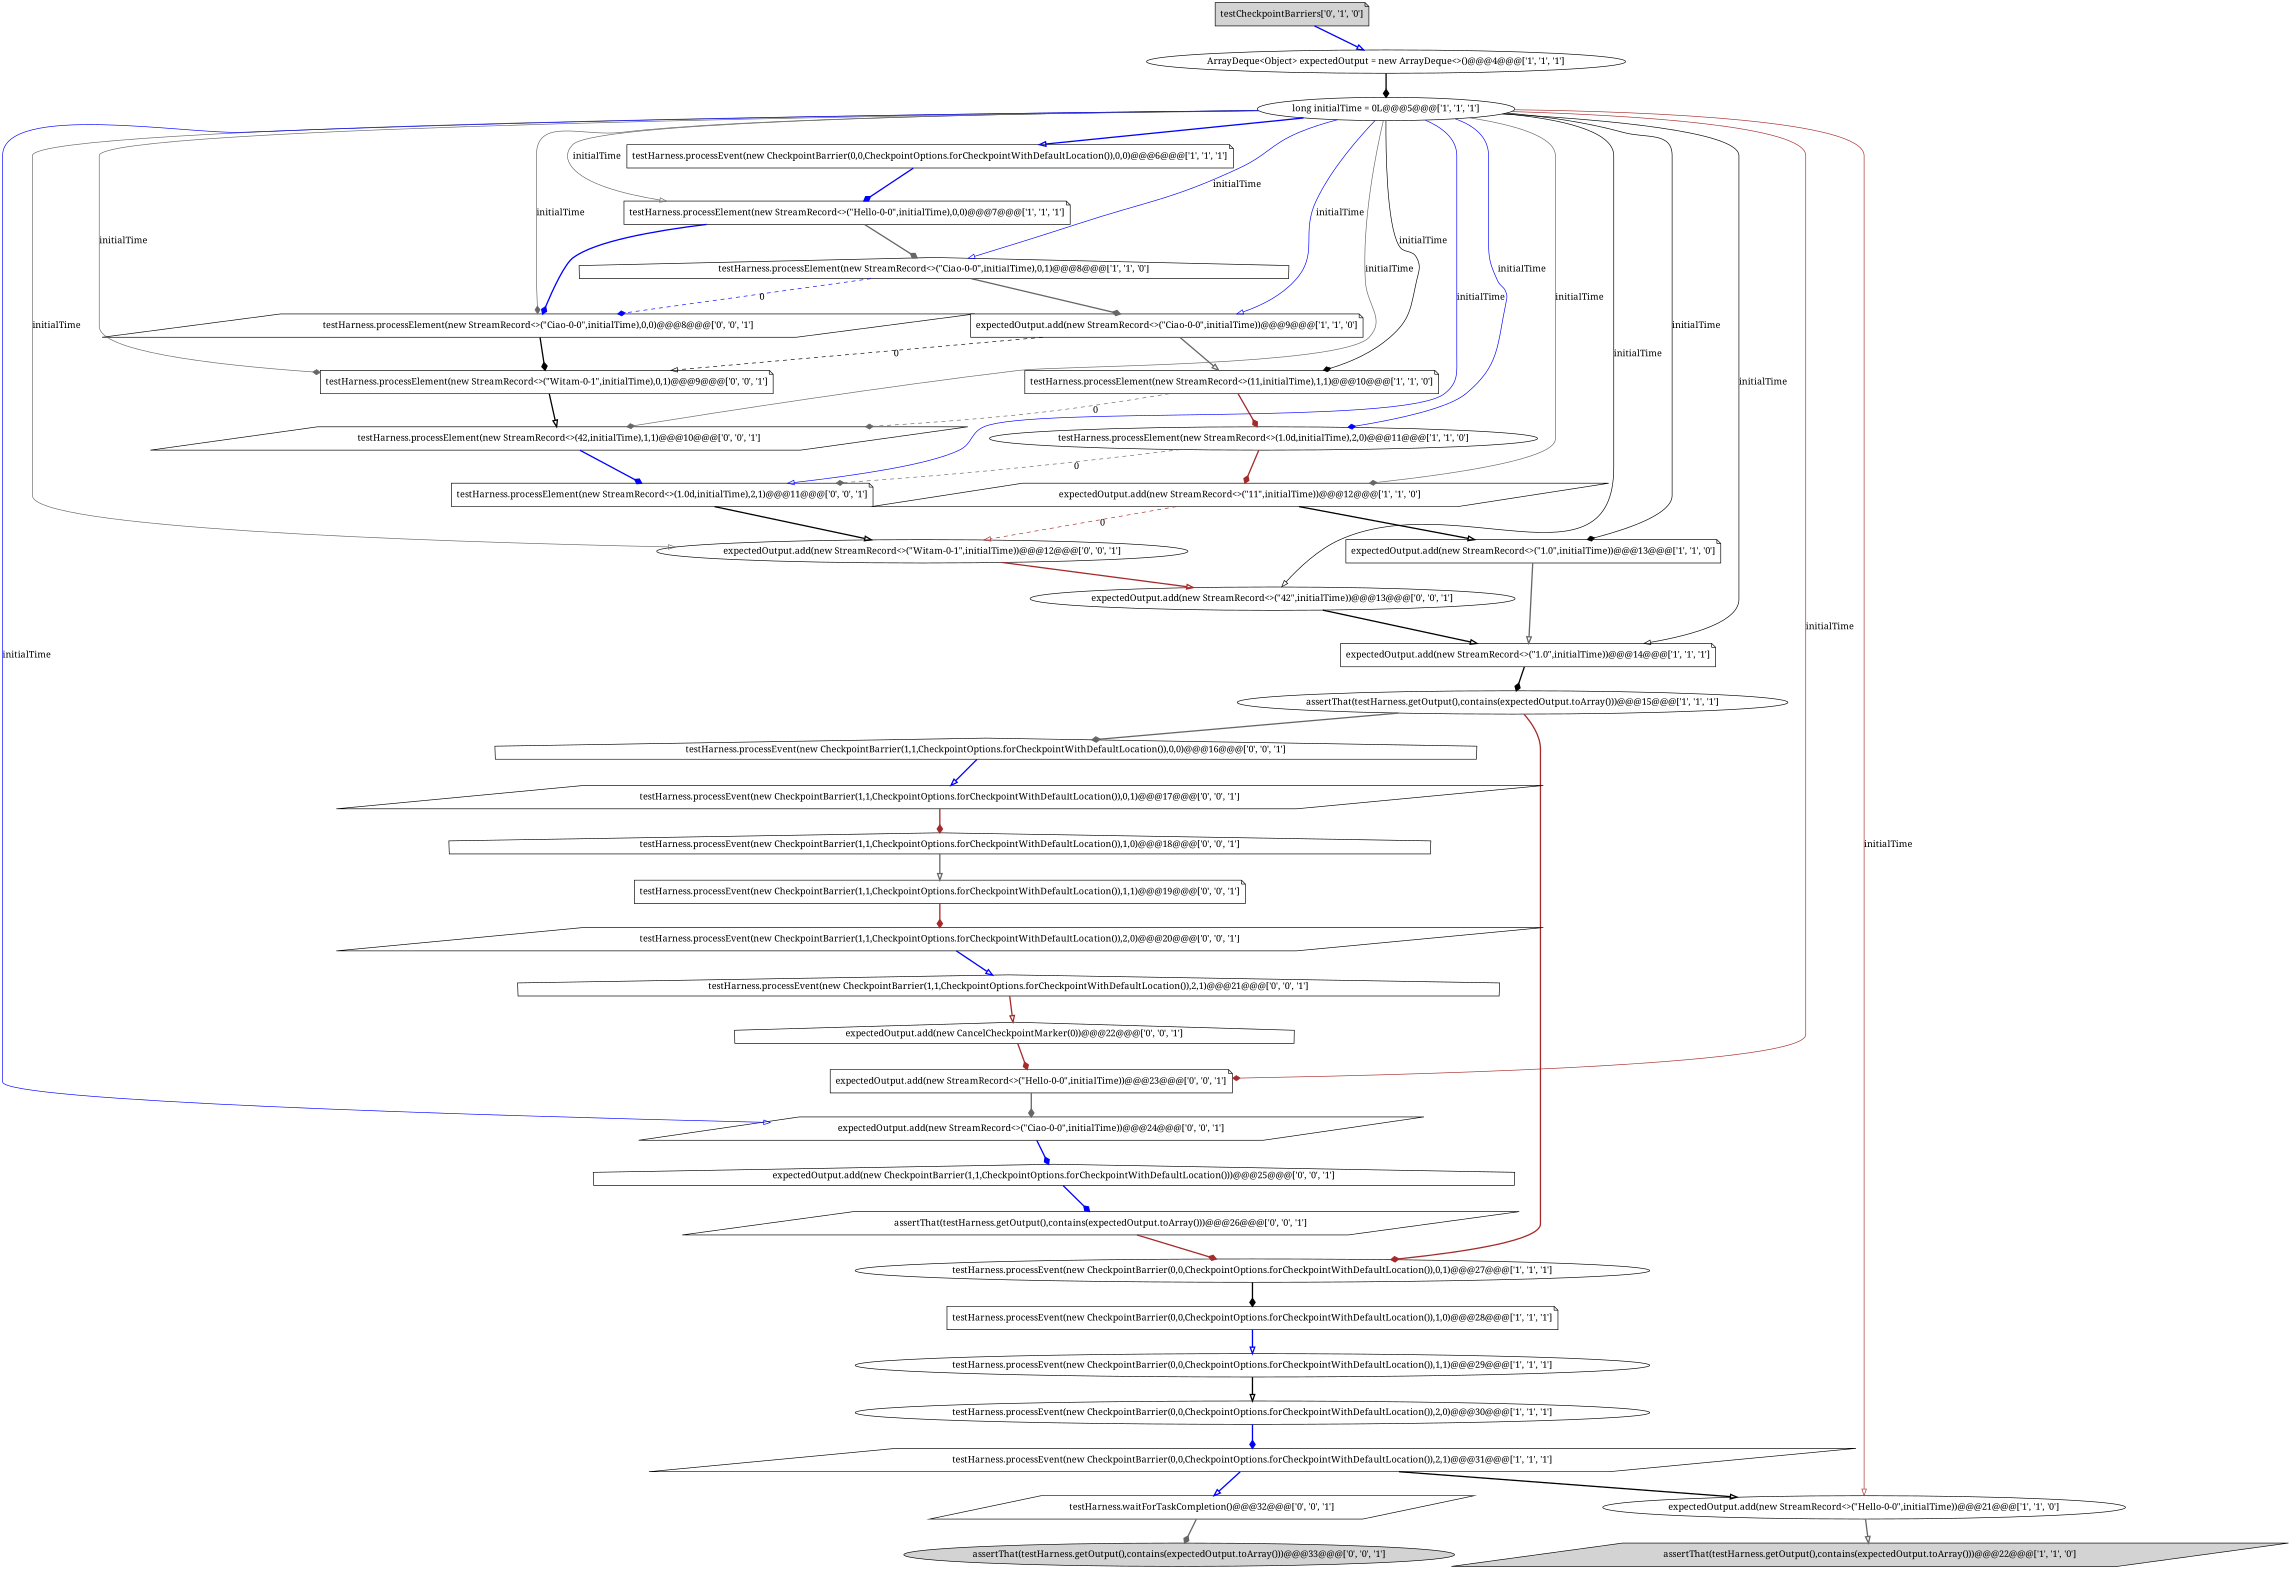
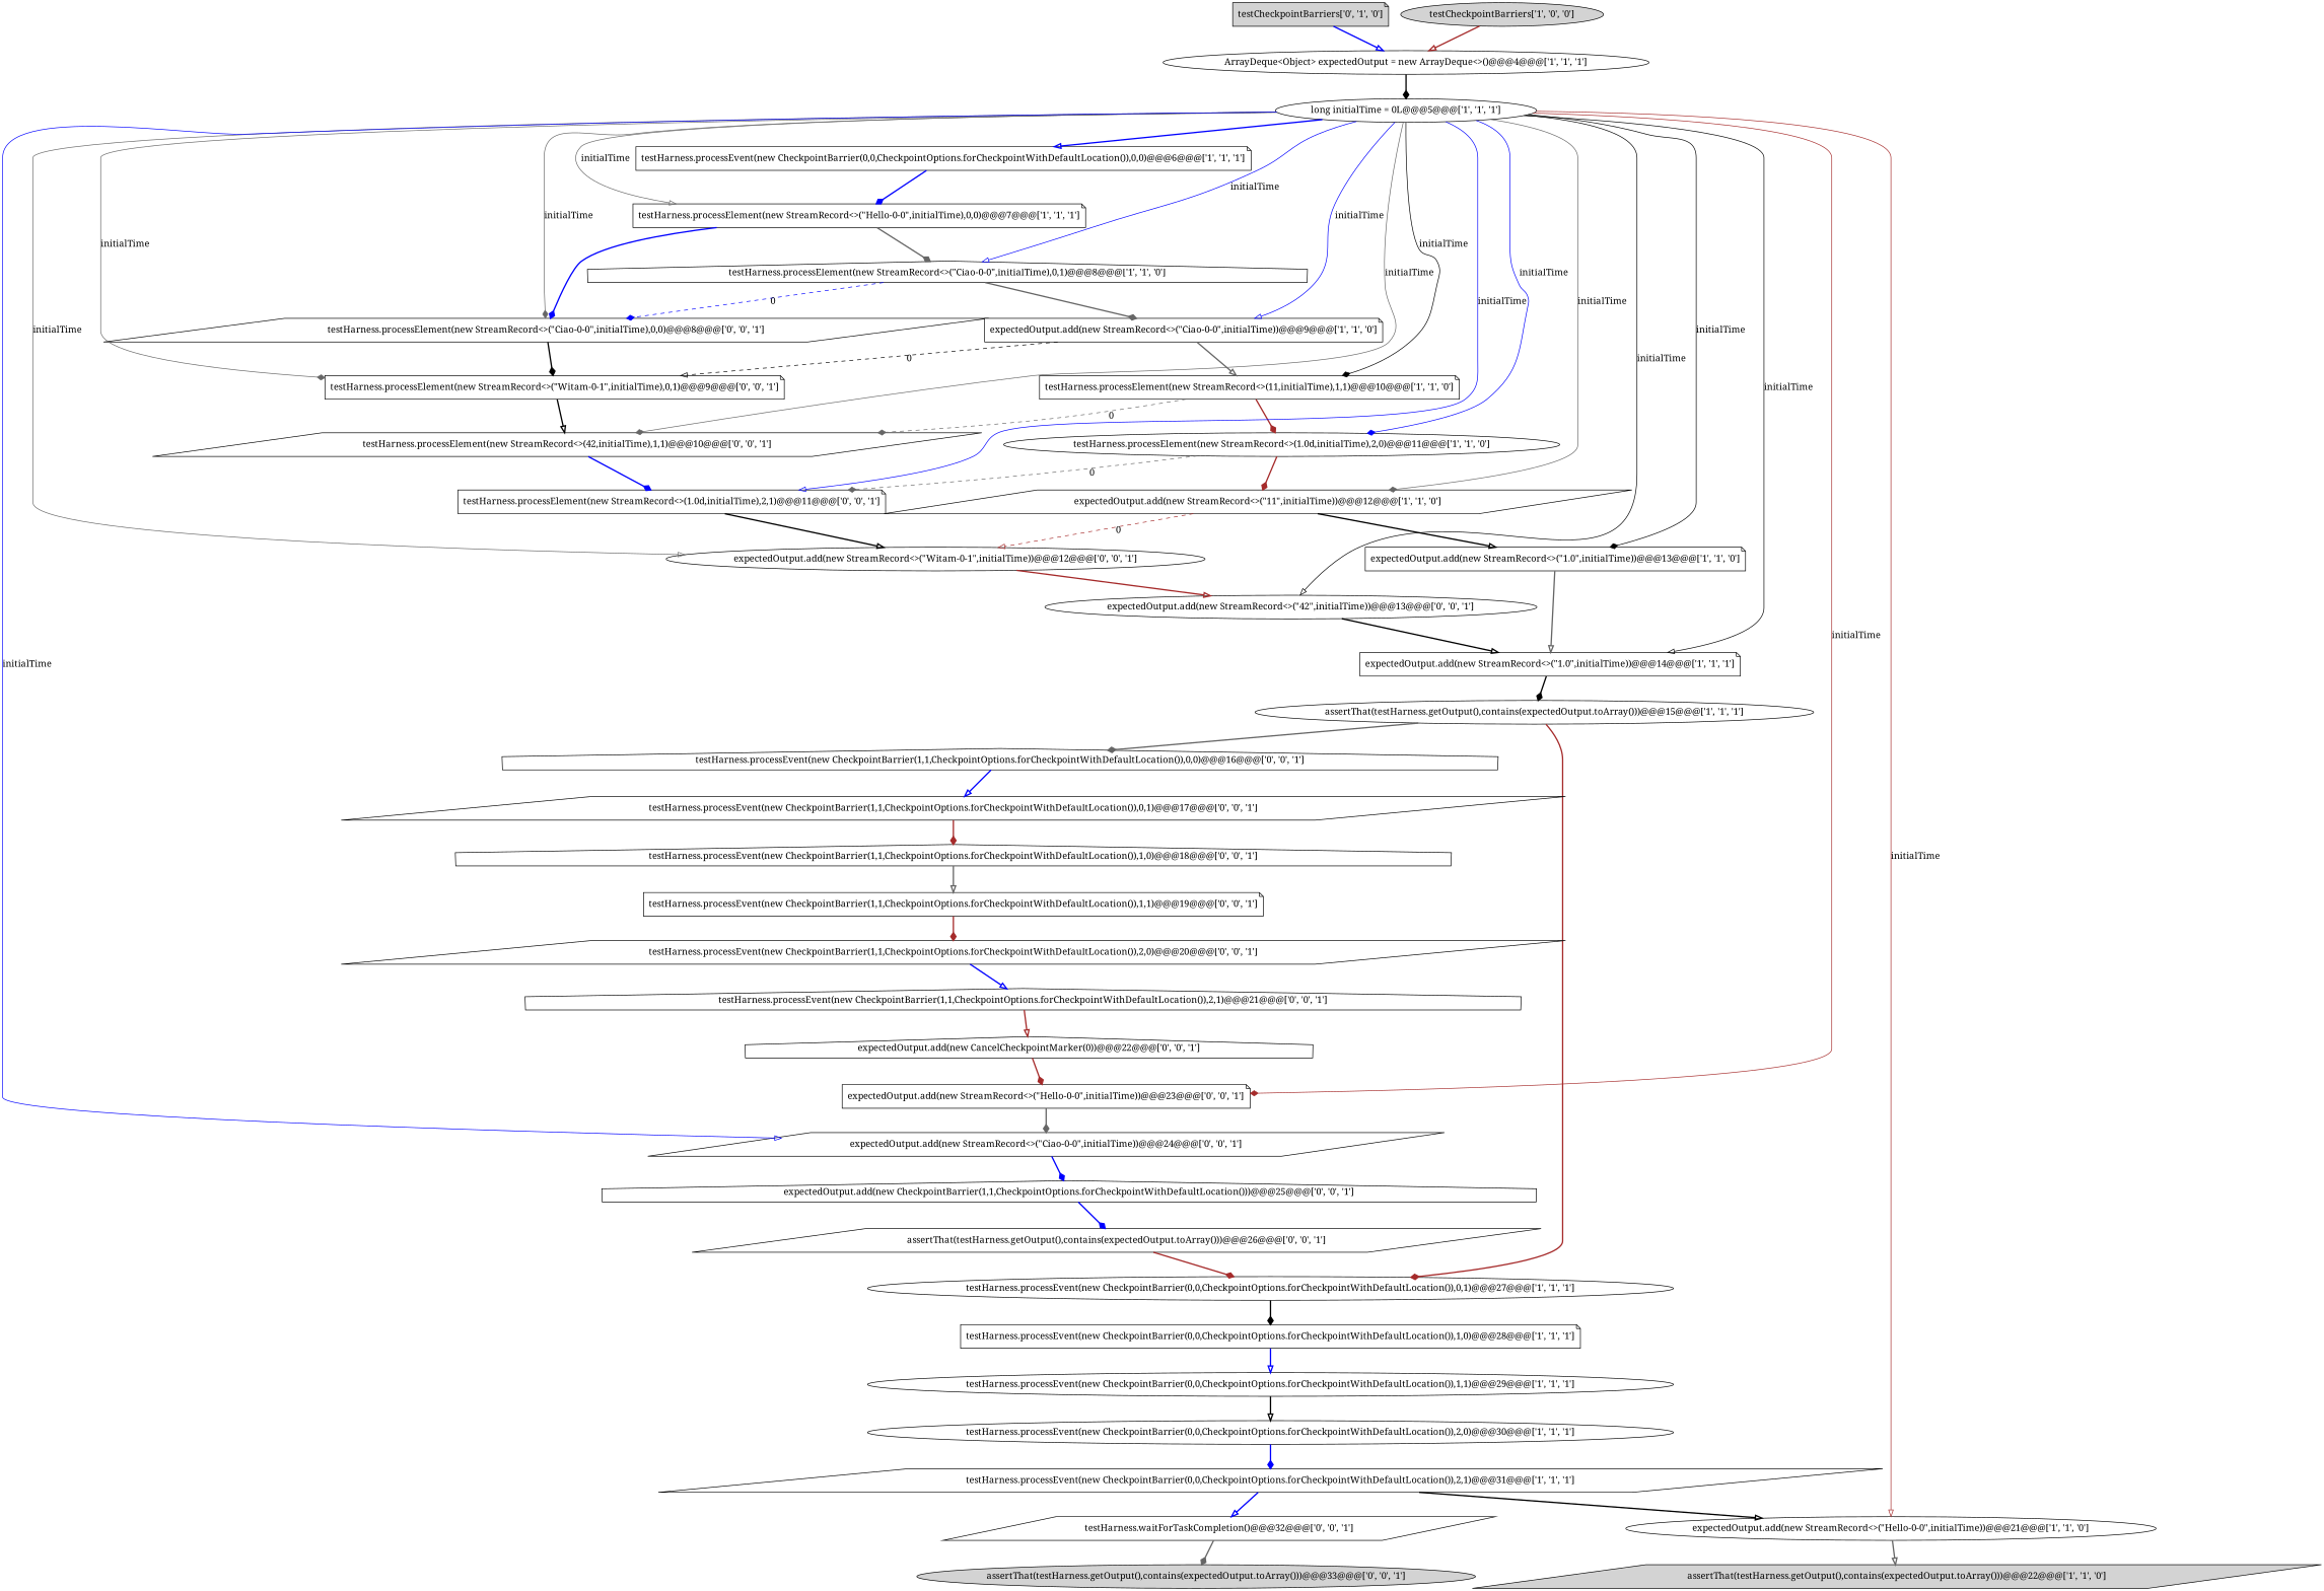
  digraph {
    fontname="Noto Serif"
    node [fillcolor=white fontname="Noto Serif" shape=note style=filled]
    edge [arrowhead=diamond color=blue fontname="Noto Serif" style=bold]
    n1 [label="testHarness.processEvent(new CheckpointBarrier(0,0,CheckpointOptions.forCheckpointWithDefaultLocation()),0,0)@@@6@@@['1', '1', '1']"]
    n2 [label="testHarness.processElement(new StreamRecord<>(\"Hello-0-0\",initialTime),0,0)@@@7@@@['1', '1', '1']"]
    n3 [label="testHarness.processElement(new StreamRecord<>(\"Ciao-0-0\",initialTime),0,1)@@@8@@@['1', '1', '0']" shape=house]
    n4 [label="testHarness.processElement(new StreamRecord<>(\"Ciao-0-0\",initialTime),0,0)@@@8@@@['0', '0', '1']" shape=parallelogram]
    n5 [label="testHarness.processElement(new StreamRecord<>(11,initialTime),1,1)@@@10@@@['1', '1', '0']"]
    n6 [label="testHarness.processElement(new StreamRecord<>(42,initialTime),1,1)@@@10@@@['0', '0', '1']" shape=parallelogram]
    n7 [label="testHarness.processElement(new StreamRecord<>(1.0d,initialTime),2,0)@@@11@@@['1', '1', '0']" shape=ellipse]
    n8 [label="testHarness.processElement(new StreamRecord<>(1.0d,initialTime),2,1)@@@11@@@['0', '0', '1']"]
    n9 [label="expectedOutput.add(new StreamRecord<>(\"11\",initialTime))@@@12@@@['1', '1', '0']" shape=parallelogram]
    n10 [label="expectedOutput.add(new StreamRecord<>(\"42\",initialTime))@@@13@@@['0', '0', '1']" shape=ellipse]
    n11 [label="expectedOutput.add(new StreamRecord<>(\"1.0\",initialTime))@@@14@@@['1', '1', '1']"]
    n12 [label="assertThat(testHarness.getOutput(),contains(expectedOutput.toArray()))@@@15@@@['1', '1', '1']" shape=ellipse]
    n13 [label="testHarness.waitForTaskCompletion()@@@32@@@['0', '0', '1']" shape=parallelogram]
    n14 [fillcolor=lightgray label="assertThat(testHarness.getOutput(),contains(expectedOutput.toArray()))@@@33@@@['0', '0', '1']" shape=ellipse]
    n15 [label="expectedOutput.add(new StreamRecord<>(\"1.0\",initialTime))@@@13@@@['1', '1', '0']"]
    n16 [label="expectedOutput.add(new StreamRecord<>(\"Ciao-0-0\",initialTime))@@@9@@@['1', '1', '0']"]
    n17 [label="testHarness.processElement(new StreamRecord<>(\"Witam-0-1\",initialTime),0,1)@@@9@@@['0', '0', '1']"]
    n18 [label="testHarness.processEvent(new CheckpointBarrier(0,0,CheckpointOptions.forCheckpointWithDefaultLocation()),1,0)@@@28@@@['1', '1', '1']"]
    n19 [label="testHarness.processEvent(new CheckpointBarrier(0,0,CheckpointOptions.forCheckpointWithDefaultLocation()),1,1)@@@29@@@['1', '1', '1']" shape=ellipse]
    n20 [label="testHarness.processEvent(new CheckpointBarrier(0,0,CheckpointOptions.forCheckpointWithDefaultLocation()),2,0)@@@30@@@['1', '1', '1']" shape=ellipse]
    n21 [label="testHarness.processEvent(new CheckpointBarrier(1,1,CheckpointOptions.forCheckpointWithDefaultLocation()),0,0)@@@16@@@['0', '0', '1']" shape=house]
    n22 [label="testHarness.processEvent(new CheckpointBarrier(0,0,CheckpointOptions.forCheckpointWithDefaultLocation()),0,1)@@@27@@@['1', '1', '1']" shape=ellipse]
    n23 [label="testHarness.processEvent(new CheckpointBarrier(1,1,CheckpointOptions.forCheckpointWithDefaultLocation()),0,1)@@@17@@@['0', '0', '1']" shape=parallelogram]
    n24 [label="testHarness.processEvent(new CheckpointBarrier(1,1,CheckpointOptions.forCheckpointWithDefaultLocation()),1,1)@@@19@@@['0', '0', '1']"]
    n25 [label="testHarness.processEvent(new CheckpointBarrier(1,1,CheckpointOptions.forCheckpointWithDefaultLocation()),2,0)@@@20@@@['0', '0', '1']" shape=parallelogram]
    n26 [label="testHarness.processEvent(new CheckpointBarrier(1,1,CheckpointOptions.forCheckpointWithDefaultLocation()),2,1)@@@21@@@['0', '0', '1']" shape=house]
    n27 [label="long initialTime = 0L@@@5@@@['1', '1', '1']" shape=ellipse]
    n28 [label="expectedOutput.add(new StreamRecord<>(\"Witam-0-1\",initialTime))@@@12@@@['0', '0', '1']" shape=ellipse]
    n29 [label="expectedOutput.add(new StreamRecord<>(\"Hello-0-0\",initialTime))@@@23@@@['0', '0', '1']"]
    n30 [label="expectedOutput.add(new StreamRecord<>(\"Ciao-0-0\",initialTime))@@@24@@@['0', '0', '1']" shape=parallelogram]
    n31 [label="expectedOutput.add(new StreamRecord<>(\"Hello-0-0\",initialTime))@@@21@@@['1', '1', '0']" shape=ellipse]
    n32 [label="expectedOutput.add(new CheckpointBarrier(1,1,CheckpointOptions.forCheckpointWithDefaultLocation()))@@@25@@@['0', '0', '1']" shape=house]
    n33 [fillcolor=lightgray label="assertThat(testHarness.getOutput(),contains(expectedOutput.toArray()))@@@22@@@['1', '1', '0']" shape=parallelogram]
    n34 [label="ArrayDeque<Object> expectedOutput = new ArrayDeque<>()@@@4@@@['1', '1', '1']" shape=ellipse]
    n35 [label="testHarness.processEvent(new CheckpointBarrier(1,1,CheckpointOptions.forCheckpointWithDefaultLocation()),1,0)@@@18@@@['0', '0', '1']" shape=house]
    n36 [label="assertThat(testHarness.getOutput(),contains(expectedOutput.toArray()))@@@26@@@['0', '0', '1']" shape=parallelogram]
    n37 [label="testHarness.processEvent(new CheckpointBarrier(0,0,CheckpointOptions.forCheckpointWithDefaultLocation()),2,1)@@@31@@@['1', '1', '1']" shape=parallelogram]
    n38 [label="expectedOutput.add(new CancelCheckpointMarker(0))@@@22@@@['0', '0', '1']" shape=house]
    n39 [fillcolor=lightgray label="testCheckpointBarriers['0', '1', '0']"]
+   n40 [fillcolor=lightgray label="testCheckpointBarriers['1', '0', '0']" shape=ellipse]
    n1 -> n2
    n2 -> n3 [color=gray40]
    n2 -> n4
    n3 -> n4 [label=0 style=dashed]
    n3 -> n16 [color=gray40]
    n4 -> n17 [color=black]
    n5 -> n6 [color=gray40 label=0 style=dashed]
    n5 -> n7 [color=brown]
    n6 -> n8
    n7 -> n8 [color=gray40 label=0 style=dashed]
    n7 -> n9 [color=brown]
    n8 -> n28 [arrowhead=onormal color=black]
    n9 -> n15 [arrowhead=onormal color=black]
    n9 -> n28 [arrowhead=onormal color=brown label=0 style=dashed]
    n10 -> n11 [arrowhead=onormal color=black]
    n11 -> n12 [color=black]
    n12 -> n21 [color=gray40]
    n12 -> n22 [color=brown]
    n13 -> n14 [color=gray40]
    n15 -> n11 [arrowhead=onormal color=gray40]
    n16 -> n5 [arrowhead=onormal color=gray40]
    n16 -> n17 [arrowhead=onormal color=black label=0 style=dashed]
    n17 -> n6 [arrowhead=onormal color=black]
    n18 -> n19 [arrowhead=onormal]
    n19 -> n20 [arrowhead=onormal color=black]
    n20 -> n37
    n21 -> n23 [arrowhead=onormal]
    n22 -> n18 [color=black]
    n23 -> n35 [color=brown]
    n24 -> n25 [color=brown]
    n25 -> n26 [arrowhead=onormal]
    n26 -> n38 [arrowhead=onormal color=brown]
    n27 -> n1 [arrowhead=onormal]
    n27 -> n2 [arrowhead=onormal color=gray40 label=initialTime style=solid]
    n27 -> n3 [arrowhead=onormal label=initialTime style=solid]
    n27 -> n4 [color=gray40 label=initialTime style=solid]
    n27 -> n5 [color=black label=initialTime style=solid]
    n27 -> n6 [color=gray40 label=initialTime style=solid]
    n27 -> n7 [label=initialTime style=solid]
    n27 -> n8 [arrowhead=onormal label=initialTime style=solid]
    n27 -> n9 [color=gray40 label=initialTime style=solid]
    n27 -> n10 [arrowhead=onormal color=black label=initialTime style=solid]
    n27 -> n11 [arrowhead=onormal color=black label=initialTime style=solid]
    n27 -> n15 [color=black label=initialTime style=solid]
    n27 -> n16 [arrowhead=onormal label=initialTime style=solid]
    n27 -> n17 [color=gray40 label=initialTime style=solid]
    n27 -> n28 [arrowhead=onormal color=gray40 label=initialTime style=solid]
    n27 -> n29 [color=brown label=initialTime style=solid]
    n27 -> n30 [arrowhead=onormal label=initialTime style=solid]
    n27 -> n31 [arrowhead=onormal color=brown label=initialTime style=solid]
    n28 -> n10 [arrowhead=onormal color=brown]
    n29 -> n30 [color=gray40]
    n30 -> n32
    n31 -> n33 [arrowhead=onormal color=gray40]
    n32 -> n36
    n34 -> n27 [color=black]
    n35 -> n24 [arrowhead=onormal color=gray40]
    n36 -> n22 [color=brown]
    n37 -> n13 [arrowhead=onormal]
    n37 -> n31 [arrowhead=onormal color=black]
    n38 -> n29 [color=brown]
    n39 -> n34 [arrowhead=onormal]
+   n40 -> n34 [arrowhead=onormal color=brown]
  }
